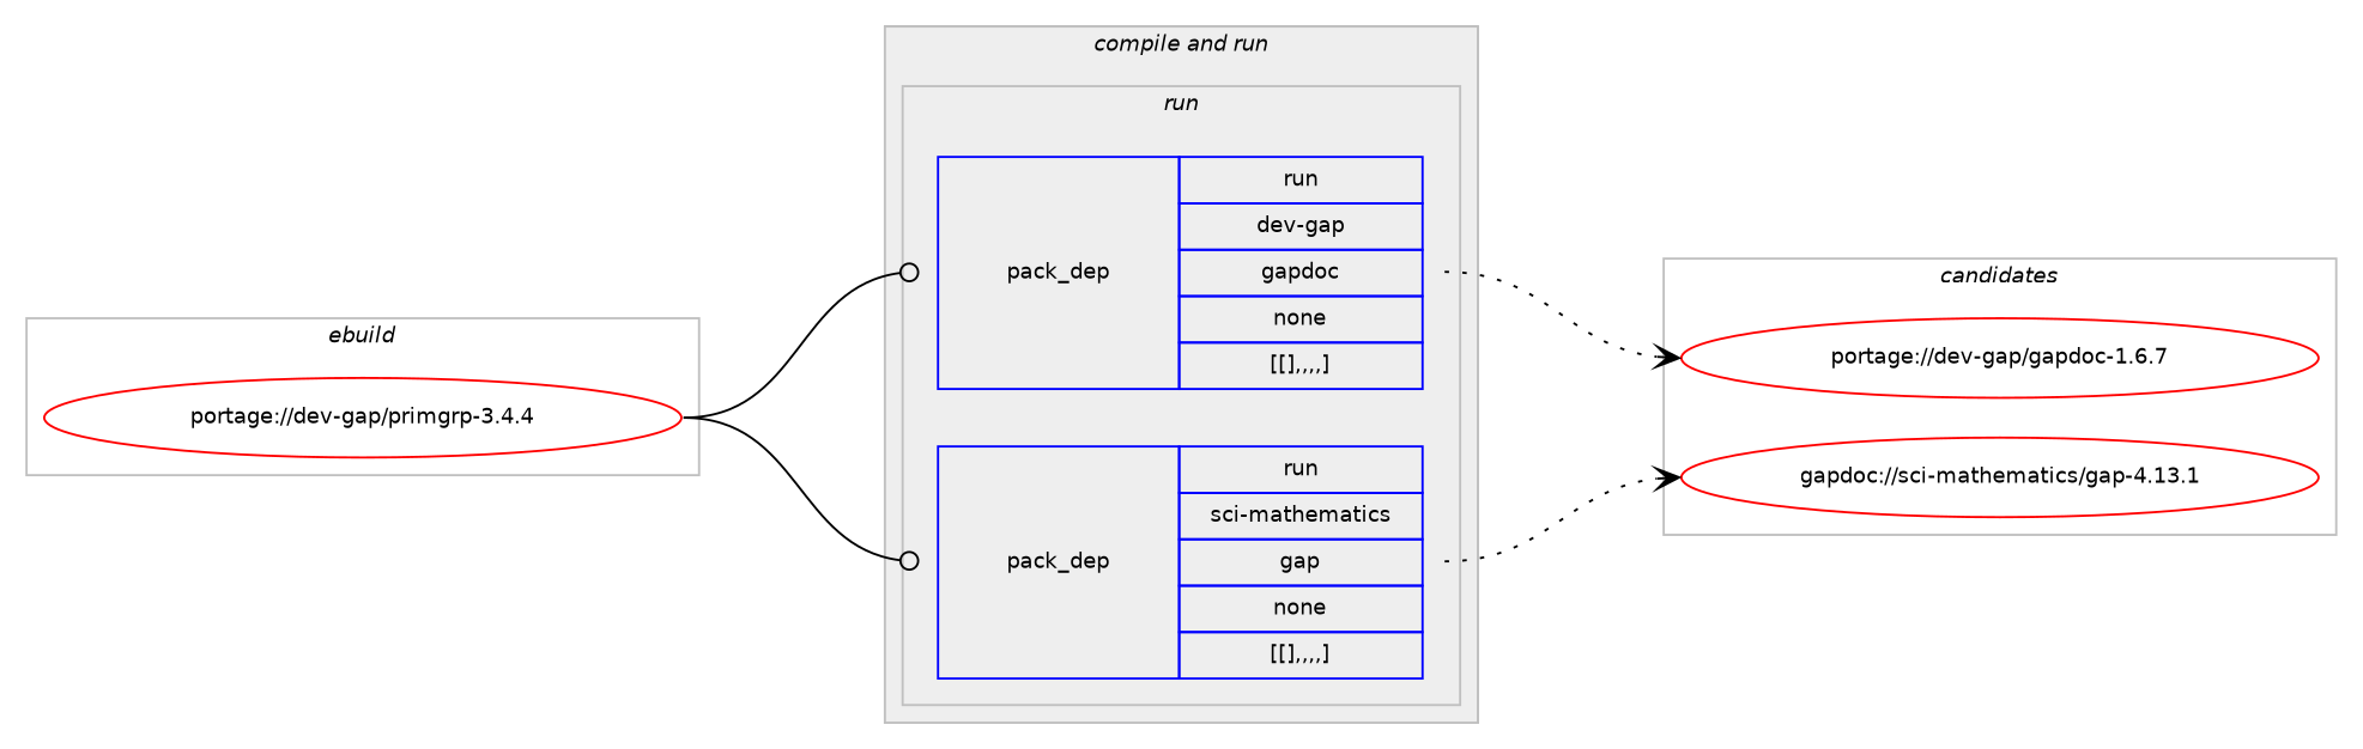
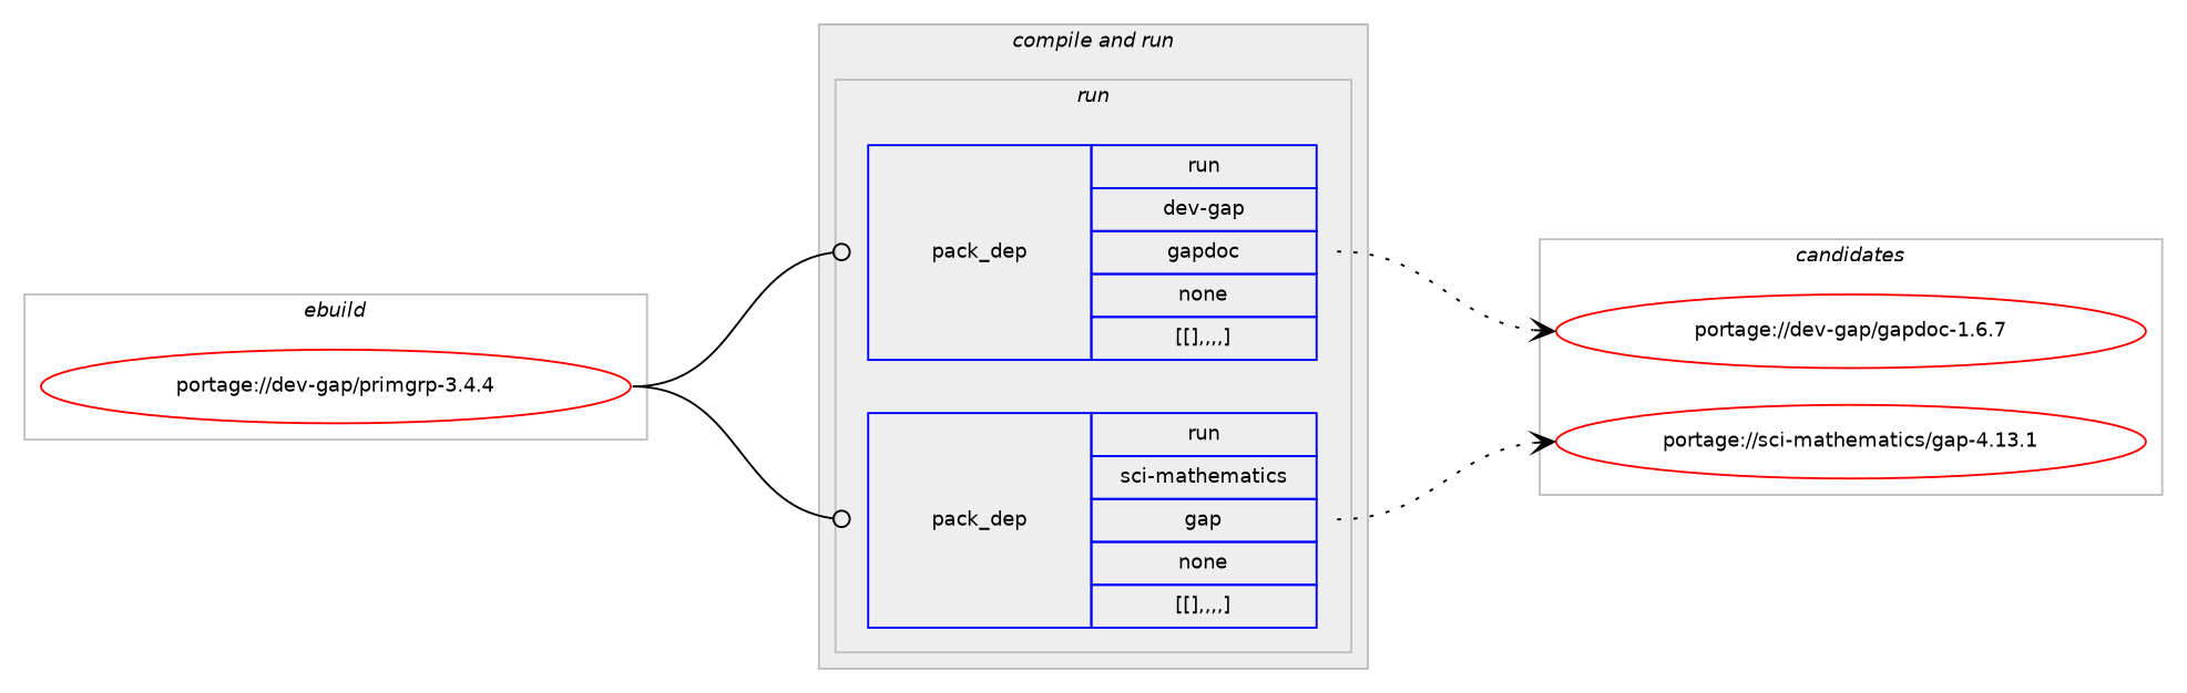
  digraph {
    compound=true
    concentrate=true
    fontname=Helvetica
    fontsize=10
    newrank=true
    rankdir=LR
    ranksep=1.5
    node [color=red fontname=Helvetica fontsize=10]
    edge [arrowhead=odot headport=w style=solid tailport=e weight=20]
    n1 [label="portage://dev-gap/primgrp-3.4.4" width=4]
    n2 [color=blue label=<<TABLE BORDER="0" CELLBORDER="1" CELLSPACING="0" CELLPADDING="4" WIDTH="220"><TR><TD ROWSPAN="6" CELLPADDING="30">pack_dep</TD></TR><TR><TD WIDTH="110">run</TD></TR><TR><TD>dev-gap</TD></TR><TR><TD>gapdoc</TD></TR><TR><TD>none</TD></TR><TR><TD>[[],,,,]</TD></TR></TABLE>> shape=none]
    n3 [color=blue label=<<TABLE BORDER="0" CELLBORDER="1" CELLSPACING="0" CELLPADDING="4" WIDTH="220"><TR><TD ROWSPAN="6" CELLPADDING="30">pack_dep</TD></TR><TR><TD WIDTH="110">run</TD></TR><TR><TD>sci-mathematics</TD></TR><TR><TD>gap</TD></TR><TR><TD>none</TD></TR><TR><TD>[[],,,,]</TD></TR></TABLE>> shape=none]
    n4 [label="portage://dev-gap/gapdoc-1.6.7" width=4]
-   n5 [label="gapdoc://sci-mathematics/gap-4.13.1" width=4]
+   n5 [label="portage://sci-mathematics/gap-4.13.1" width=4]
    subgraph cluster_1 {
      color=gray
      label=<<i>ebuild</i>>
      n1
    }
    subgraph cluster_2 {
      color=gray
      label=<<i>dependencies</i>>
      subgraph cluster_3 {
        color=gray
        fillcolor="#eeeeee"
        label=<<i>compile</i>>
        style=filled
      }
      subgraph cluster_4 {
        color=gray
        fillcolor="#eeeeee"
        label=<<i>compile and run</i>>
        style=filled
      }
      subgraph cluster_5 {
        color=gray
        fillcolor="#eeeeee"
        label=<<i>run</i>>
        style=filled
        subgraph sub_6 {
          color=gray
          fillcolor="#eeeeee"
          label=<<i>run</i>>
          style=filled
          n2
        }
        subgraph sub_7 {
          color=gray
          fillcolor="#eeeeee"
          label=<<i>run</i>>
          style=filled
          n3
        }
      }
    }
    subgraph cluster_8 {
      color=gray
      label=<<i>candidates</i>>
      rank=same
      subgraph sub_9 {
        color=black
        label=<<i>candidates</i>>
        nodesep=1
        rank=same
        n4
      }
      subgraph sub_10 {
        color=black
        label=<<i>candidates</i>>
        nodesep=1
        rank=same
        n5
      }
    }
    n1 -> n2
    n1 -> n3
    n2 -> n4 [arrowhead=vee style=dotted weight=100]
    n3 -> n5 [arrowhead=vee style=dotted weight=100]
  }
